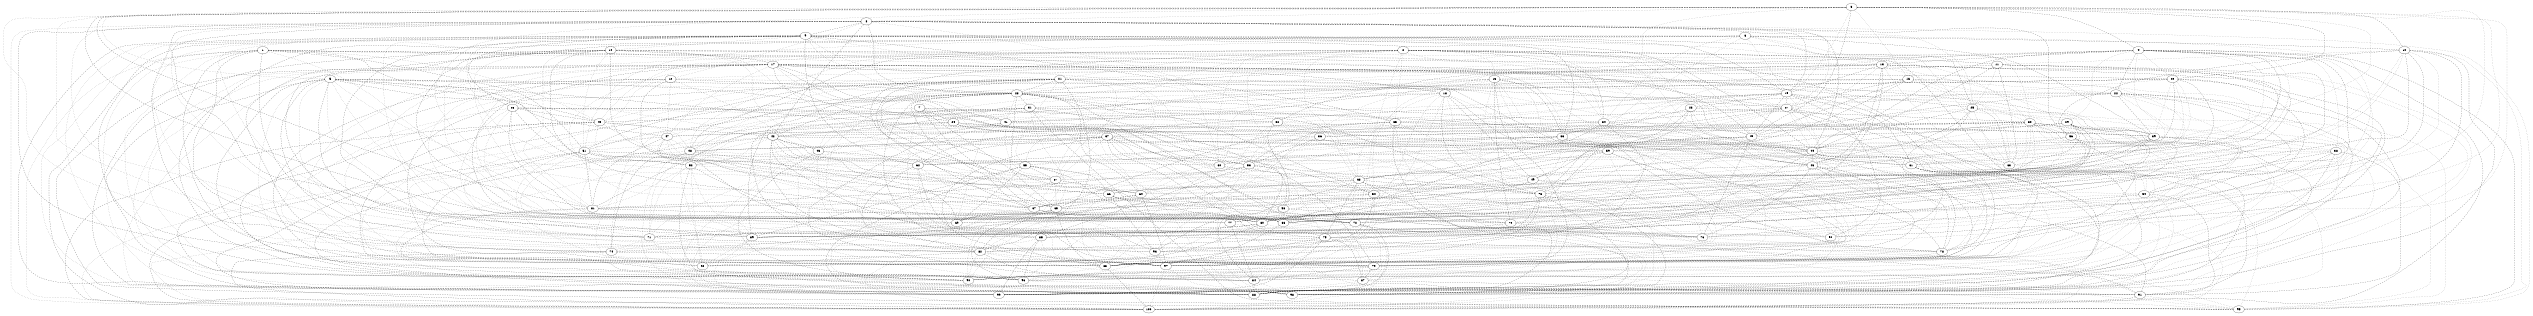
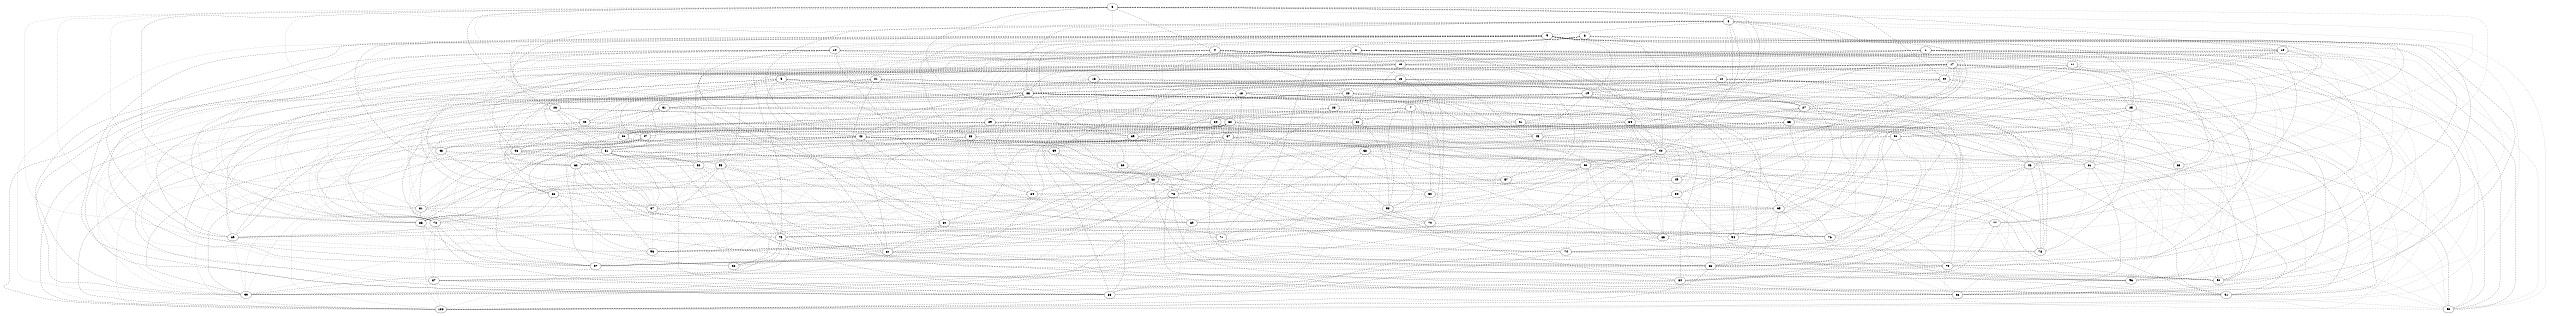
  graph {
    edge [style=dotted]
    1
    13
    34
    40
    45
    51
    52
    74
    81
    83
    85
    88
    91
    95
    100
    15
    19
    57
    75
    80
    29
    46
    90
    32
    63
    99
    43
    66
    44
    79
    39
    86
    50
    53
    48
    62
    42
    92
    70
    68
    71
    93
    76
    49
    60
    89
    67
    97
    98
    96
    18
    33
    41
    94
    87
    23
    61
    27
    36
    64
    65
    82
    84
    77
    47
    78
    58
    72
    54
    69
    73
    55
    2
    11
    21
    35
    12
    25
    28
    37
    30
    22
    56
    24
    31
    59
    38
    3
    4
    5
    8
    10
    16
    20
    9
    14
    26
    6
    7
    17
    1 -- 13 [style=dashed]
    1 -- 34
    1 -- 40
    1 -- 45 [style=dashed]
    1 -- 51 [style=dashed]
    1 -- 52 [style=dashed]
    1 -- 74 [style=dashed]
    1 -- 81
    1 -- 83 [style=dashed]
    1 -- 85 [style=dashed]
    1 -- 88
    1 -- 91
    1 -- 95 [style=dashed]
    1 -- 100
    13 -- 88
    13 -- 15
    13 -- 19 [style=dashed]
    13 -- 57
    13 -- 75 [style=dashed]
    13 -- 80
    13 -- 29
    13 -- 46 [style=dashed]
    13 -- 90
    13 -- 32 [style=dashed]
    13 -- 63
    13 -- 99 [style=dashed]
    13 -- 43
    13 -- 66 [style=dashed]
    34 -- 52
    34 -- 83 [style=dashed]
    34 -- 44 [style=dashed]
    34 -- 79
    34 -- 39 [style=dashed]
    34 -- 86 [style=dashed]
    34 -- 50
    34 -- 53 [style=dashed]
    40 -- 91 [style=dashed]
    40 -- 100 [style=dashed]
    40 -- 48
    40 -- 62
    40 -- 42 [style=dashed]
    40 -- 92 [style=dashed]
    40 -- 70
    45 -- 57
    45 -- 70
    45 -- 68 [style=dashed]
    45 -- 71
    45 -- 93
    45 -- 76 [style=dashed]
    45 -- 49 [style=dashed]
    51 -- 52
    51 -- 81 [style=dashed]
    51 -- 83 [style=dashed]
    51 -- 88 [style=dashed]
    51 -- 71
    51 -- 76 [style=dashed]
    51 -- 60 [style=dashed]
    51 -- 89
    51 -- 67 [style=dashed]
    51 -- 97
    52 -- 81
    52 -- 57
    52 -- 86 [style=dashed]
    52 -- 92
    52 -- 71
    52 -- 89
    52 -- 98 [style=dashed]
    74 -- 100 [style=dashed]
    74 -- 79 [style=dashed]
    81 -- 100
    81 -- 86 [style=dashed]
    81 -- 96 [style=dashed]
    83 -- 100 [style=dashed]
    83 -- 96
    85 -- 90
    85 -- 99 [style=dashed]
    85 -- 97
    85 -- 96 [style=dashed]
    91 -- 95
    91 -- 100 [style=dashed]
    15 -- 45 [style=dashed]
    15 -- 91
    15 -- 100
    15 -- 79 [style=dashed]
    15 -- 39 [style=dashed]
    15 -- 50
    15 -- 48
    15 -- 70 [style=dashed]
    15 -- 93
    15 -- 60
    15 -- 18
    15 -- 33 [style=dashed]
    15 -- 41
    15 -- 94
    15 -- 87
    19 -- 45 [style=dashed]
    19 -- 74
    19 -- 83 [style=dashed]
    19 -- 39
    19 -- 62 [style=dashed]
    19 -- 70
    19 -- 71
    19 -- 41
    19 -- 94 [style=dashed]
    19 -- 23 [style=dashed]
    19 -- 61 [style=dashed]
    19 -- 27 [style=dashed]
    19 -- 36
    57 -- 79
    57 -- 67
    57 -- 64 [style=dashed]
    57 -- 65
    75 -- 99 [style=dashed]
    75 -- 92 [style=dashed]
    75 -- 87 [style=dashed]
    75 -- 82 [style=dashed]
    75 -- 84
    80 -- 85 [style=dashed]
    80 -- 100
    80 -- 92 [style=dashed]
    80 -- 82 [style=dashed]
    29 -- 45 [style=dashed]
    29 -- 85 [style=dashed]
    29 -- 80 [style=dashed]
    29 -- 66 [style=dashed]
    29 -- 39
    29 -- 86
    29 -- 89 [style=dashed]
    29 -- 77 [style=dashed]
    29 -- 47 [style=dashed]
    46 -- 91 [style=dashed]
    46 -- 80
    46 -- 79
    46 -- 76 [style=dashed]
    46 -- 49 [style=dashed]
    46 -- 97 [style=dashed]
    46 -- 78 [style=dashed]
    32 -- 95
    32 -- 100
    32 -- 57
    32 -- 44
    32 -- 36
    32 -- 64
    32 -- 47
    32 -- 58 [style=dashed]
    63 -- 91
    63 -- 78
    43 -- 90 [style=dashed]
    43 -- 99
    43 -- 66 [style=dashed]
    43 -- 62
    43 -- 97
    66 -- 83
    66 -- 86
    66 -- 93 [style=dashed]
    66 -- 76 [style=dashed]
    66 -- 67
    66 -- 72 [style=dashed]
    44 -- 85
    44 -- 88 [style=dashed]
    44 -- 75 [style=dashed]
    44 -- 46 [style=dashed]
    44 -- 99 [style=dashed]
    44 -- 53
    44 -- 98
    44 -- 61
    44 -- 54
    44 -- 69 [style=dashed]
    79 -- 95
    79 -- 90 [style=dashed]
    79 -- 87 [style=dashed]
    79 -- 84 [style=dashed]
    39 -- 95
    39 -- 75
    39 -- 80 [style=dashed]
    39 -- 44
    39 -- 70 [style=dashed]
    39 -- 67 [style=dashed]
    39 -- 97
    39 -- 73 [style=dashed]
    86 -- 97 [style=dashed]
    86 -- 87
    50 -- 81 [style=dashed]
    50 -- 90
    50 -- 70
    50 -- 76
    50 -- 97 [style=dashed]
    50 -- 77
    50 -- 58
    53 -- 81 [style=dashed]
    53 -- 83
    53 -- 85 [style=dashed]
    53 -- 57
    53 -- 79 [style=dashed]
    53 -- 98
    53 -- 58 [style=dashed]
    53 -- 73 [style=dashed]
    48 -- 74 [style=dashed]
    48 -- 100
    48 -- 99
    48 -- 86
    48 -- 71
    48 -- 67 [style=dashed]
    48 -- 55
    62 -- 99
    62 -- 79
    62 -- 93 [style=dashed]
    62 -- 67
    62 -- 82 [style=dashed]
    42 -- 51
    42 -- 52
    42 -- 88
    42 -- 57
    42 -- 99 [style=dashed]
    42 -- 43 [style=dashed]
    42 -- 44 [style=dashed]
    42 -- 62 [style=dashed]
    42 -- 97 [style=dashed]
    42 -- 94
    42 -- 65 [style=dashed]
    42 -- 78 [style=dashed]
    42 -- 69 [style=dashed]
    70 -- 93 [style=dashed]
    70 -- 76 [style=dashed]
    68 -- 74 [style=dashed]
    68 -- 81
    68 -- 75 [style=dashed]
    68 -- 93 [style=dashed]
    68 -- 98 [style=dashed]
    68 -- 94 [style=dashed]
    68 -- 82
    68 -- 72
    68 -- 73 [style=dashed]
    71 -- 74
    71 -- 93 [style=dashed]
    71 -- 96
    93 -- 97
    76 -- 78
    49 -- 85
    49 -- 86 [style=dashed]
    49 -- 50
    49 -- 76
    49 -- 94
    49 -- 54
    60 -- 83
    60 -- 68 [style=dashed]
    60 -- 76
    60 -- 64
    89 -- 99
    89 -- 92
    67 -- 80 [style=dashed]
    67 -- 92
    67 -- 93
    67 -- 72
    97 -- 100
    97 -- 98
    96 -- 98
    18 -- 46
    18 -- 99
    18 -- 68
    18 -- 49 [style=dashed]
    18 -- 96
    18 -- 78 [style=dashed]
    18 -- 72
    18 -- 73 [style=dashed]
    18 -- 24
    18 -- 31 [style=dashed]
    33 -- 100
    33 -- 50
    33 -- 48 [style=dashed]
    33 -- 62 [style=dashed]
    33 -- 49
    33 -- 60
    33 -- 61
    33 -- 64
    33 -- 82
    41 -- 57
    41 -- 46 [style=dashed]
    41 -- 97
    41 -- 96
    41 -- 84 [style=dashed]
    41 -- 69
    41 -- 59
    87 -- 91 [style=dashed]
    87 -- 100
    87 -- 99
    23 -- 80 [style=dashed]
    23 -- 90 [style=dashed]
    23 -- 44
    23 -- 36 [style=dashed]
    23 -- 73 [style=dashed]
    23 -- 30 [style=dashed]
    61 -- 83 [style=dashed]
    61 -- 95
    61 -- 90
    61 -- 86
    61 -- 98 [style=dashed]
    61 -- 96
    61 -- 78
    27 -- 34 [style=dashed]
    27 -- 91 [style=dashed]
    27 -- 63 [style=dashed]
    27 -- 44
    27 -- 33 [style=dashed]
    27 -- 94
    27 -- 64
    27 -- 65
    27 -- 78 [style=dashed]
    27 -- 72
    27 -- 35 [style=dashed]
    27 -- 38
    36 -- 53 [style=dashed]
    36 -- 67
    36 -- 97 [style=dashed]
    36 -- 55
    64 -- 67 [style=dashed]
    64 -- 97 [style=dashed]
    64 -- 96
    64 -- 65 [style=dashed]
    64 -- 82
    65 -- 74
    65 -- 83 [style=dashed]
    65 -- 85
    65 -- 90
    65 -- 96 [style=dashed]
    65 -- 77
    65 -- 69 [style=dashed]
    82 -- 83
    82 -- 90
    82 -- 92 [style=dashed]
    82 -- 87
    82 -- 84 [style=dashed]
    84 -- 88 [style=dashed]
    84 -- 98
    77 -- 91
    77 -- 96
    77 -- 94
    77 -- 84 [style=dashed]
    47 -- 81 [style=dashed]
    47 -- 66 [style=dashed]
    47 -- 86
    47 -- 48
    47 -- 92
    47 -- 82
    47 -- 73
    47 -- 55
    78 -- 79
    58 -- 86
    58 -- 70 [style=dashed]
    58 -- 71
    58 -- 84 [style=dashed]
    72 -- 88 [style=dashed]
    72 -- 91 [style=dashed]
    72 -- 100
    72 -- 75
    72 -- 89
    72 -- 87
    54 -- 91 [style=dashed]
    54 -- 89 [style=dashed]
    54 -- 98
    54 -- 69
    69 -- 88
    69 -- 71
    73 -- 83 [style=dashed]
    73 -- 80
    73 -- 99 [style=dashed]
    73 -- 79
    73 -- 93 [style=dashed]
    73 -- 98 [style=dashed]
    55 -- 88 [style=dashed]
    55 -- 57 [style=dashed]
    55 -- 75 [style=dashed]
    55 -- 66 [style=dashed]
    55 -- 89 [style=dashed]
    55 -- 65
    55 -- 72
    55 -- 69 [style=dashed]
    2 -- 34 [style=dashed]
    2 -- 40
    2 -- 83
    2 -- 15
    2 -- 19
    2 -- 57 [style=dashed]
    2 -- 75
    2 -- 44
    2 -- 79 [style=dashed]
    2 -- 48 [style=dashed]
    2 -- 68
    2 -- 71
    2 -- 60
    2 -- 98 [style=dashed]
    2 -- 23
    2 -- 72
    2 -- 55
    2 -- 11 [style=dashed]
    2 -- 21
    2 -- 35
    11 -- 40
    11 -- 63 [style=dashed]
    11 -- 44 [style=dashed]
    11 -- 86 [style=dashed]
    11 -- 98
    11 -- 77 [style=dashed]
    11 -- 12
    11 -- 25
    21 -- 51 [style=dashed]
    21 -- 46 [style=dashed]
    21 -- 71
    21 -- 76
    21 -- 89 [style=dashed]
    21 -- 67 [style=dashed]
    21 -- 97 [style=dashed]
    21 -- 64
    21 -- 65 [style=dashed]
    21 -- 82 [style=dashed]
    21 -- 47
    21 -- 54
    21 -- 55
    21 -- 28 [style=dashed]
    21 -- 37
    35 -- 95
    35 -- 63
    35 -- 99 [style=dashed]
    35 -- 39 [style=dashed]
    35 -- 53
    35 -- 42 [style=dashed]
    35 -- 49
    35 -- 65 [style=dashed]
    12 -- 40
    12 -- 83
    12 -- 43
    12 -- 98 [style=dashed]
    12 -- 65 [style=dashed]
    12 -- 84 [style=dashed]
    12 -- 47
    12 -- 28 [style=dashed]
    12 -- 22
-   25 -- 63 [style=dashed]
+   25 -- 91 [style=dashed]
    25 -- 95
    25 -- 29
    25 -- 46 [style=dashed]
    25 -- 68 [style=dashed]
    25 -- 96
    25 -- 94 [style=dashed]
    25 -- 55
    25 -- 56
    28 -- 34 [style=dashed]
    28 -- 51 [style=dashed]
    28 -- 85
    28 -- 100 [style=dashed]
    28 -- 46
    28 -- 79 [style=dashed]
    28 -- 50 [style=dashed]
    28 -- 42 [style=dashed]
    28 -- 92
    28 -- 67 [style=dashed]
    28 -- 41
    28 -- 64 [style=dashed]
    28 -- 65 [style=dashed]
    28 -- 72 [style=dashed]
    28 -- 73 [style=dashed]
    28 -- 31 [style=dashed]
    37 -- 52
    37 -- 83 [style=dashed]
    37 -- 57
    37 -- 75 [style=dashed]
    37 -- 80 [style=dashed]
    37 -- 50 [style=dashed]
    37 -- 53 [style=dashed]
    37 -- 48 [style=dashed]
    37 -- 62 [style=dashed]
    37 -- 71
    37 -- 61
    37 -- 78
    37 -- 58 [style=dashed]
    30 -- 88 [style=dashed]
    30 -- 57
    30 -- 63
    30 -- 43 [style=dashed]
    30 -- 44 [style=dashed]
    30 -- 86
    30 -- 70
    30 -- 89 [style=dashed]
    30 -- 67
    30 -- 98
    30 -- 36 [style=dashed]
    30 -- 84
    30 -- 72
    30 -- 37 [style=dashed]
    30 -- 56
    30 -- 38
    22 -- 34
    22 -- 45 [style=dashed]
    22 -- 88 [style=dashed]
    22 -- 32
    22 -- 39 [style=dashed]
    22 -- 71
    22 -- 76 [style=dashed]
    22 -- 97
    22 -- 23
    22 -- 61
    22 -- 84 [style=dashed]
    56 -- 83 [style=dashed]
    56 -- 90
    56 -- 97
    56 -- 96
    56 -- 65 [style=dashed]
    56 -- 72
    56 -- 59
    24 -- 74
    24 -- 44
    24 -- 50
    24 -- 53
    24 -- 48
    24 -- 42
    24 -- 68
    24 -- 36 [style=dashed]
    24 -- 82 [style=dashed]
    24 -- 37 [style=dashed]
    31 -- 40 [style=dashed]
    31 -- 52
    31 -- 81 [style=dashed]
    31 -- 95 [style=dashed]
    31 -- 100
-   31 -- 80 [style=dashed]
    31 -- 43
    31 -- 48 [style=dashed]
    31 -- 98
    31 -- 61 [style=dashed]
    59 -- 63
    59 -- 62 [style=dashed]
    59 -- 68 [style=dashed]
    59 -- 97
    59 -- 87
    59 -- 78 [style=dashed]
    59 -- 69 [style=dashed]
    59 -- 73
    38 -- 83
    38 -- 88
    38 -- 91 [style=dashed]
    38 -- 57
    38 -- 99 [style=dashed]
    38 -- 60
    38 -- 78 [style=dashed]
    38 -- 69 [style=dashed]
    3 -- 45 [style=dashed]
    3 -- 74
    3 -- 81 [style=dashed]
    3 -- 19
    3 -- 57
    3 -- 80 [style=dashed]
    3 -- 44
+   3 -- 39 [style=dashed]
    3 -- 93
    3 -- 89
    3 -- 18
    3 -- 82
    3 -- 72
    3 -- 4 [style=dashed]
    3 -- 5
    3 -- 8
    3 -- 10 [style=dashed]
    3 -- 16
    3 -- 20 [style=dashed]
    4 -- 13 [style=dashed]
    4 -- 95 [style=dashed]
    4 -- 100 [style=dashed]
    4 -- 29
    4 -- 46
    4 -- 44 [style=dashed]
    4 -- 86 [style=dashed]
    4 -- 62
    4 -- 76
    4 -- 33
    4 -- 61 [style=dashed]
    4 -- 64
    4 -- 21
    4 -- 28 [style=dashed]
    4 -- 22 [style=dashed]
    4 -- 38
    4 -- 20
    5 -- 40 [style=dashed]
    5 -- 88 [style=dashed]
    5 -- 80
    5 -- 90 [style=dashed]
    5 -- 42
    5 -- 71
    5 -- 60 [style=dashed]
    5 -- 89 [style=dashed]
    5 -- 96
    5 -- 27 [style=dashed]
    5 -- 64
    5 -- 82 [style=dashed]
    5 -- 47 [style=dashed]
    5 -- 69
    5 -- 28
    5 -- 24 [style=dashed]
    8 -- 74 [style=dashed]
    8 -- 95
    8 -- 100
    8 -- 19 [style=dashed]
    8 -- 44 [style=dashed]
    8 -- 42 [style=dashed]
    8 -- 68
    8 -- 71
    8 -- 96 [style=dashed]
    8 -- 27
    8 -- 82
    8 -- 69 [style=dashed]
    8 -- 12
    8 -- 25
    8 -- 28 [style=dashed]
    8 -- 56 [style=dashed]
    8 -- 9 [style=dashed]
    10 -- 88 [style=dashed]
    10 -- 95
    10 -- 76
    10 -- 94 [style=dashed]
    10 -- 65
    10 -- 58 [style=dashed]
    10 -- 54 [style=dashed]
    10 -- 73
    10 -- 11
    10 -- 56 [style=dashed]
    16 -- 45 [style=dashed]
    16 -- 39
    16 -- 42 [style=dashed]
    16 -- 60 [style=dashed]
    16 -- 41
    16 -- 27 [style=dashed]
    16 -- 64
    16 -- 72
    16 -- 28
    16 -- 30
    16 -- 22
    20 -- 46
    20 -- 63 [style=dashed]
    20 -- 39
    20 -- 41 [style=dashed]
    20 -- 61
    20 -- 27
    20 -- 78 [style=dashed]
    20 -- 54 [style=dashed]
    20 -- 28 [style=dashed]
    20 -- 59 [style=dashed]
    9 -- 45
    9 -- 88 [style=dashed]
    9 -- 19 [style=dashed]
    9 -- 57
    9 -- 75
    9 -- 90
    9 -- 63
    9 -- 99
    9 -- 44 [style=dashed]
    9 -- 62 [style=dashed]
    9 -- 60
    9 -- 89 [style=dashed]
    9 -- 96 [style=dashed]
    9 -- 33 [style=dashed]
    9 -- 41
    9 -- 82
    9 -- 77
    9 -- 21
    9 -- 35 [style=dashed]
    9 -- 25 [style=dashed]
    9 -- 14
    9 -- 26 [style=dashed]
    14 -- 34
    14 -- 51
    14 -- 81
    14 -- 57
    14 -- 80 [style=dashed]
    14 -- 99 [style=dashed]
    14 -- 43
    14 -- 86
    14 -- 70 [style=dashed]
    14 -- 97 [style=dashed]
    14 -- 33
    14 -- 27
    14 -- 64 [style=dashed]
    14 -- 72
    14 -- 30
    14 -- 17 [style=dashed]
    26 -- 40 [style=dashed]
    26 -- 52 [style=dashed]
    26 -- 81
    26 -- 85
    26 -- 32
    26 -- 89
    26 -- 41 [style=dashed]
    26 -- 87
    26 -- 72 [style=dashed]
    26 -- 59 [style=dashed]
    6 -- 13
    6 -- 34
    6 -- 51
    6 -- 19
    6 -- 90 [style=dashed]
    6 -- 39 [style=dashed]
    6 -- 48
    6 -- 71 [style=dashed]
    6 -- 33
    6 -- 54
    6 -- 30
    6 -- 10 [style=dashed]
    7 -- 32 [style=dashed]
    7 -- 44
    7 -- 79
    7 -- 92
    7 -- 49
    7 -- 67 [style=dashed]
    7 -- 41
    7 -- 58 [style=dashed]
    7 -- 24 [style=dashed]
    17 -- 45
    17 -- 83
    17 -- 85
    17 -- 95 [style=dashed]
    17 -- 46
    17 -- 90
    17 -- 99
    17 -- 86
    17 -- 53 [style=dashed]
    17 -- 60
    17 -- 98
    17 -- 18 [style=dashed]
    17 -- 41 [style=dashed]
    17 -- 27 [style=dashed]
    17 -- 77 [style=dashed]
    17 -- 47
    17 -- 72
    17 -- 55 [style=dashed]
    17 -- 35
    17 -- 25 [style=dashed]
    17 -- 20 [style=dashed]
  }
